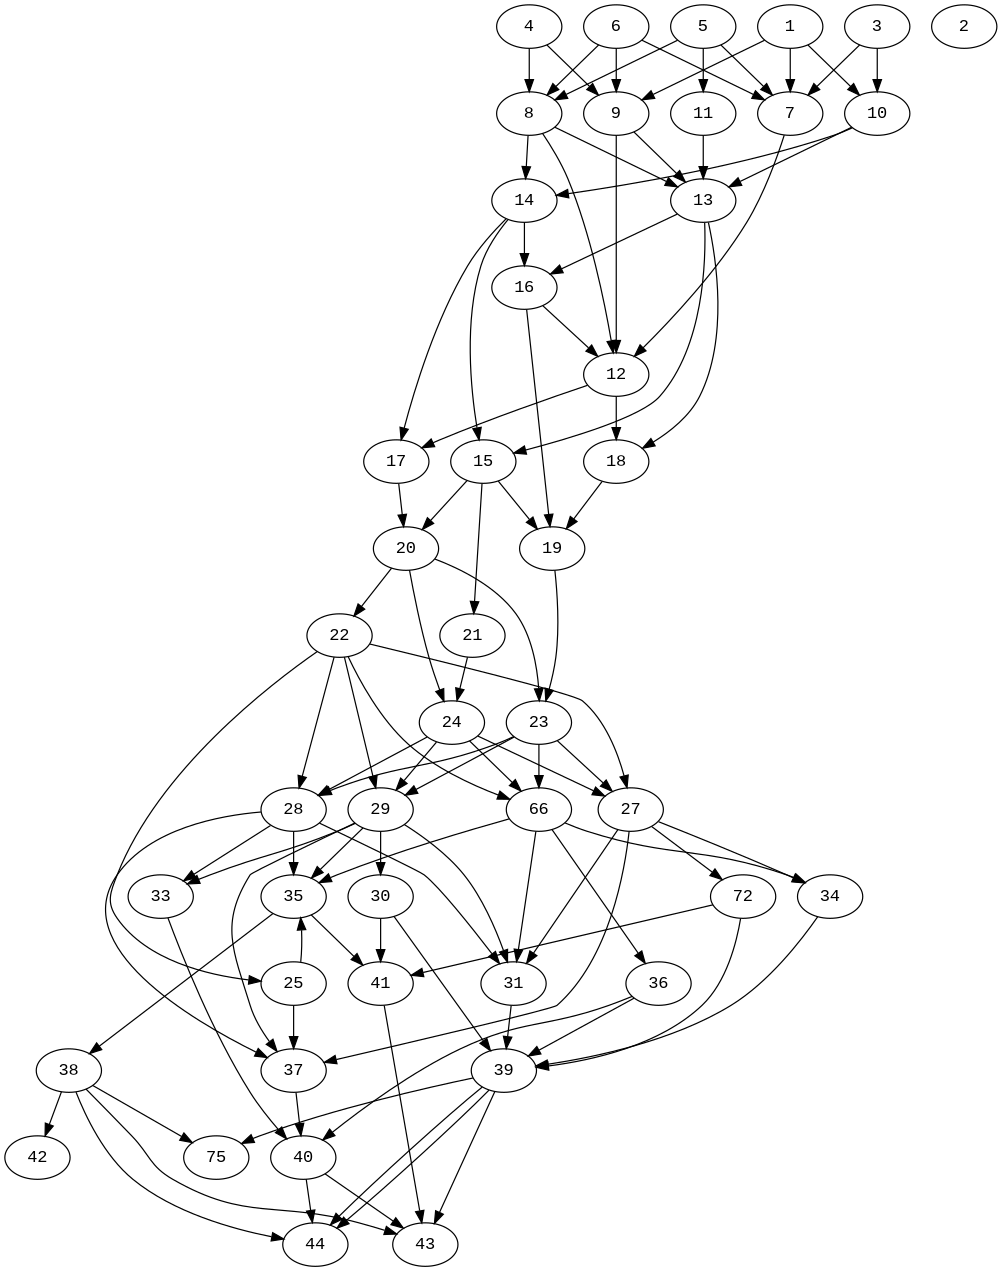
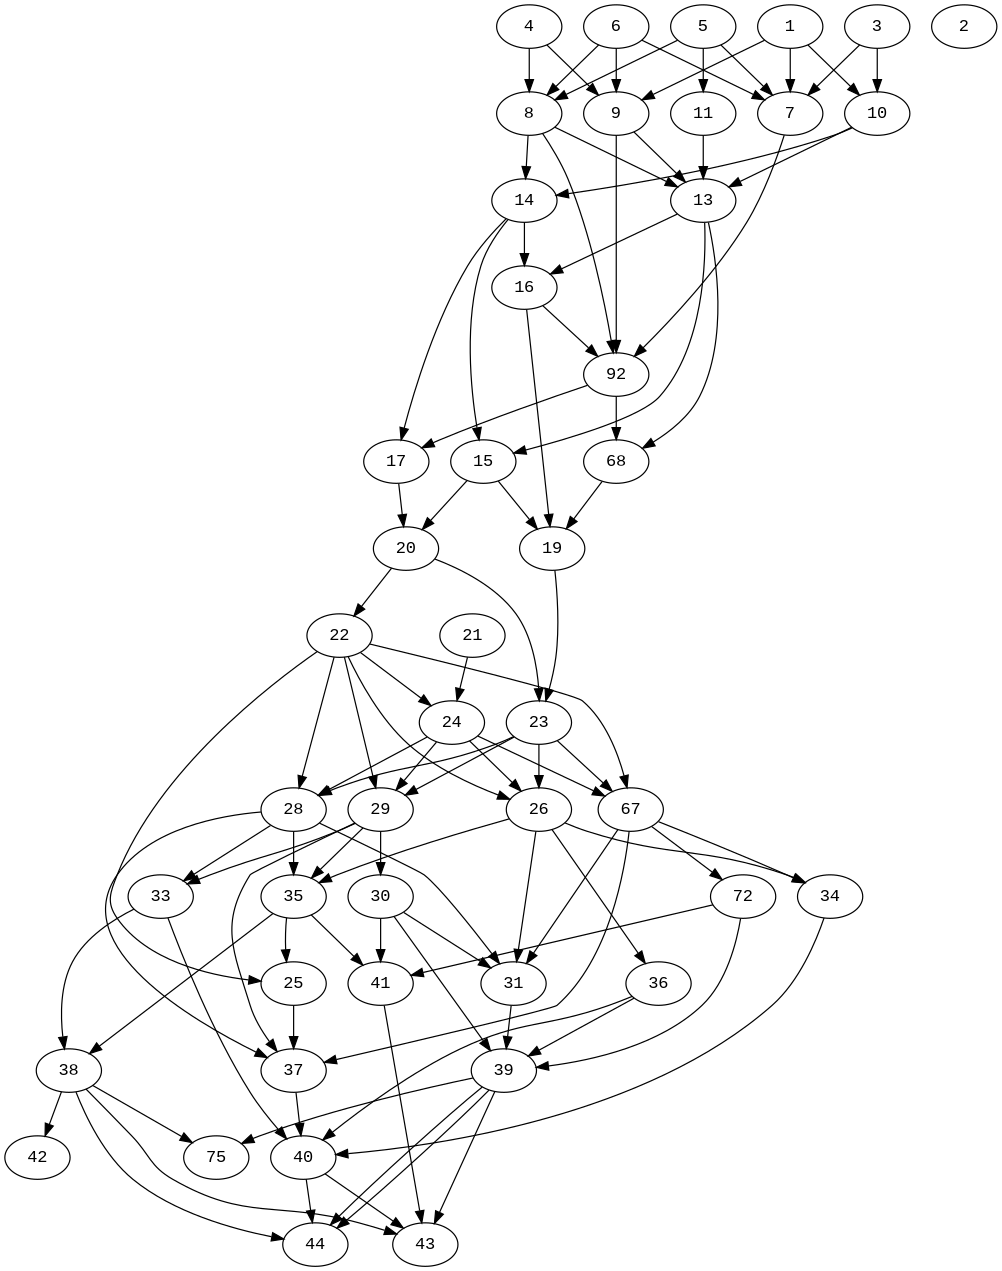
  digraph {
    fontname="Liberation Mono"
    node [alpha=0.07 fontname="Liberation Mono"]
    edge [fontname="Liberation Mono"]
    1 [expect_size=34669568]
    7 [alpha=0.04 expect_size=12086272]
    9 [alpha=0.05 expect_size=5377024]
    10 [alpha=0.09 expect_size=24568832]
-   12 [alpha=0.06 expect_size=24848384]
+   12 [alpha=0.06 expect_size=24848384 label=92]
    13 [alpha=0.03 expect_size=46766080]
    14 [alpha=0.18 expect_size=41219072]
    17 [alpha=0.14 expect_size=11318272]
-   18 [alpha=0.08 expect_size=19805184]
+   18 [alpha=0.08 expect_size=19805184 label=68]
    16 [alpha=0.10 expect_size=26845184]
    15 [alpha=0.05 expect_size=11126784]
    2 [alpha=0.09 expect_size=23006208]
    3 [alpha=0.18 expect_size=28191744]
    4 [expect_size=35374080]
    8 [alpha=0.04 expect_size=40285184]
    5 [expect_size=8694784]
    11 [expect_size=7505920]
    6 [alpha=0.13 expect_size=44660736]
    19 [alpha=0.04 expect_size=29220864]
    20 [alpha=0.19 expect_size=39884800]
    21 [expect_size=12809216]
    23 [expect_size=44241920]
    22 [alpha=0.02 expect_size=29211648]
    24 [alpha=0.04 expect_size=50787328]
-   26 [alpha=0.19 expect_size=11499520 label=66]
-   27 [alpha=0.18 expect_size=35891200]
+   26 [alpha=0.19 expect_size=11499520]
+   27 [alpha=0.18 expect_size=35891200 label=67]
    28 [alpha=0.11 expect_size=22067200]
    29 [alpha=0.05 expect_size=39845888]
    25 [alpha=0.03 expect_size=47246336]
    35 [alpha=0.19 expect_size=47566848]
    31 [alpha=0.09 expect_size=47963136]
    34 [alpha=0.13 expect_size=37338112]
    36 [alpha=0.15 expect_size=8383488]
    37 [alpha=0.13 expect_size=6389760]
    n35 [alpha=0.00 expect_size=16890880 label=72]
    33 [alpha=0.09 expect_size=21427200]
    30 [expect_size=49694720]
    41 [alpha=0.13 expect_size=8145920]
    38 [alpha=0.17 expect_size=48431104]
    40 [alpha=0.01 expect_size=39578624]
    39 [alpha=0.12 expect_size=27992064]
    43 [alpha=0.15 expect_size=31361024]
    44 [alpha=0.13 expect_size=5580800]
    n44 [alpha=0.09 expect_size=36151296 label=75]
    42 [alpha=0.16 expect_size=30328832]
    1 -> 7
    1 -> 9
    1 -> 10
    7 -> 12
    9 -> 12
    9 -> 13
    10 -> 13
    10 -> 14
    12 -> 17
    12 -> 18
    13 -> 18
    13 -> 16
    13 -> 15
    14 -> 17
    14 -> 16
    14 -> 15
    17 -> 20
    18 -> 19
    16 -> 12
    16 -> 19
    15 -> 19
    15 -> 20
-   15 -> 21
    3 -> 7
    3 -> 10
    4 -> 9
    4 -> 8
    8 -> 12
    8 -> 13
    8 -> 14
    5 -> 7
    5 -> 8
    5 -> 11
    11 -> 13
    6 -> 7
    6 -> 9
    6 -> 8
    19 -> 23
    20 -> 23
    20 -> 22
-   20 -> 24
+   22 -> 24
    21 -> 24
    23 -> 26
    23 -> 27
    23 -> 28
    23 -> 29
    22 -> 26
    22 -> 27
    22 -> 28
    22 -> 29
    22 -> 25
    24 -> 26
    24 -> 27
    24 -> 28
    24 -> 29
    26 -> 35
    26 -> 31
    26 -> 34
    26 -> 36
    27 -> 31
    27 -> 34
    27 -> 37
    27 -> n35
    28 -> 35
    28 -> 31
    28 -> 37
    28 -> 33
    29 -> 35
-   29 -> 31
+   30 -> 31
    29 -> 37
    29 -> 33
    29 -> 30
-   25 -> 35
+   35 -> 25
    25 -> 37
    35 -> 41
    35 -> 38
    31 -> 39
-   34 -> 39
+   34 -> 40
    36 -> 40
    36 -> 39
    37 -> 40
    n35 -> 41
    n35 -> 39
+   33 -> 38
    33 -> 40
    30 -> 41
    30 -> 39
    41 -> 43
    38 -> 43
    38 -> 44
    38 -> n44
    38 -> 42
    40 -> 43
    40 -> 44
    39 -> 43
    39 -> 44
    39 -> 44
    39 -> n44
  }
